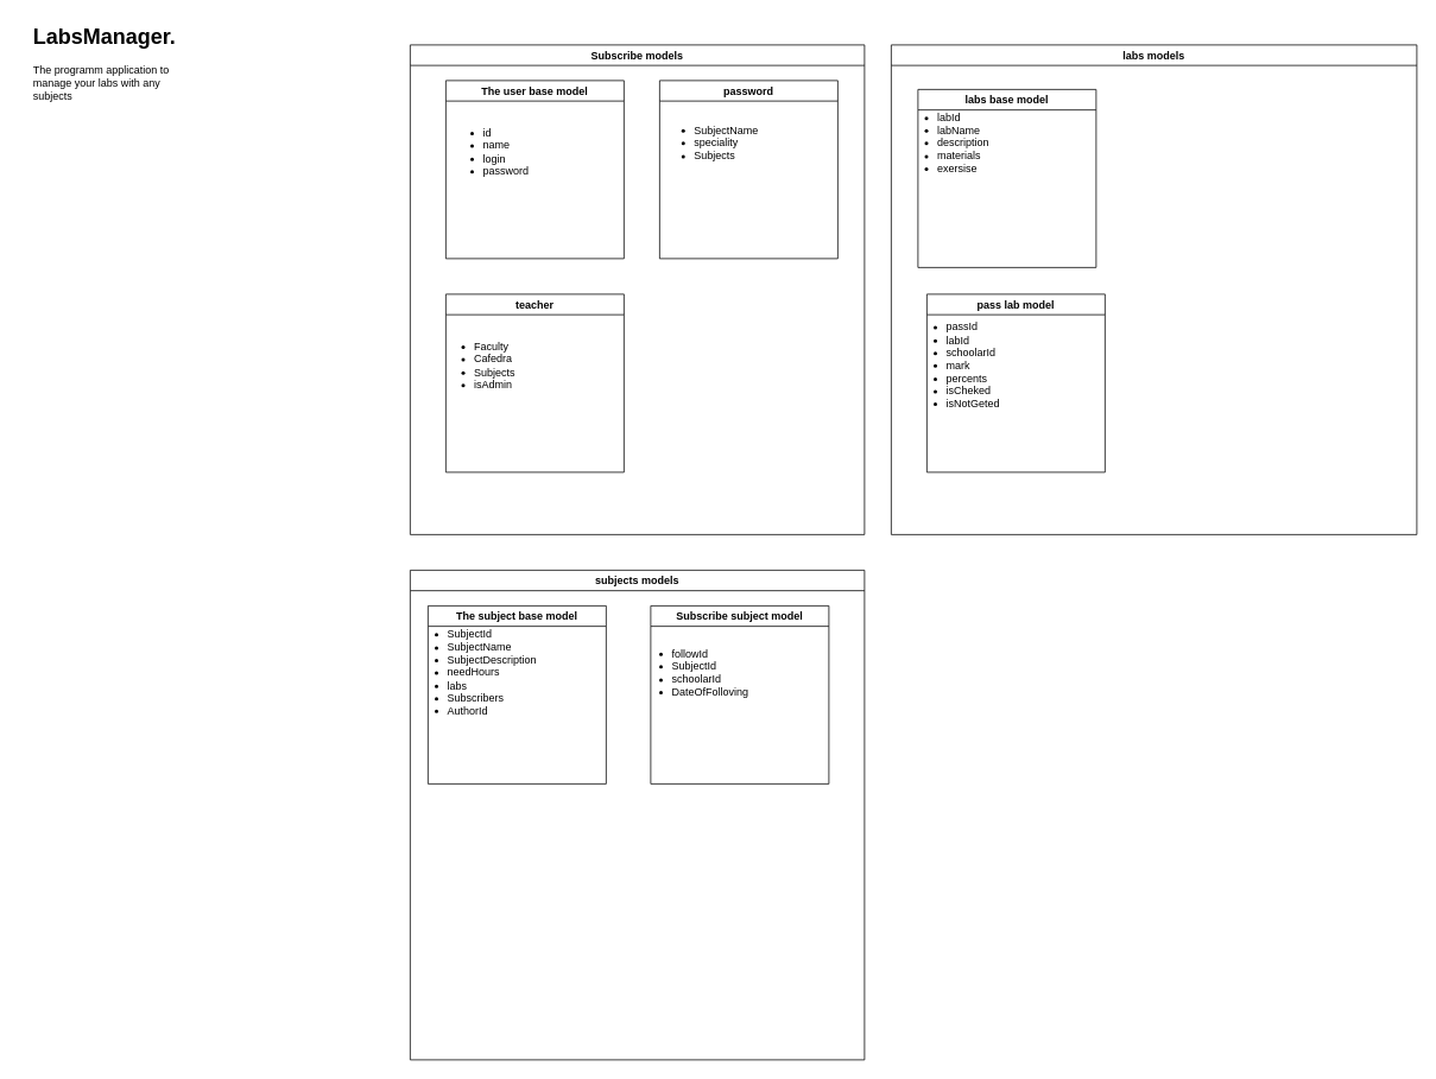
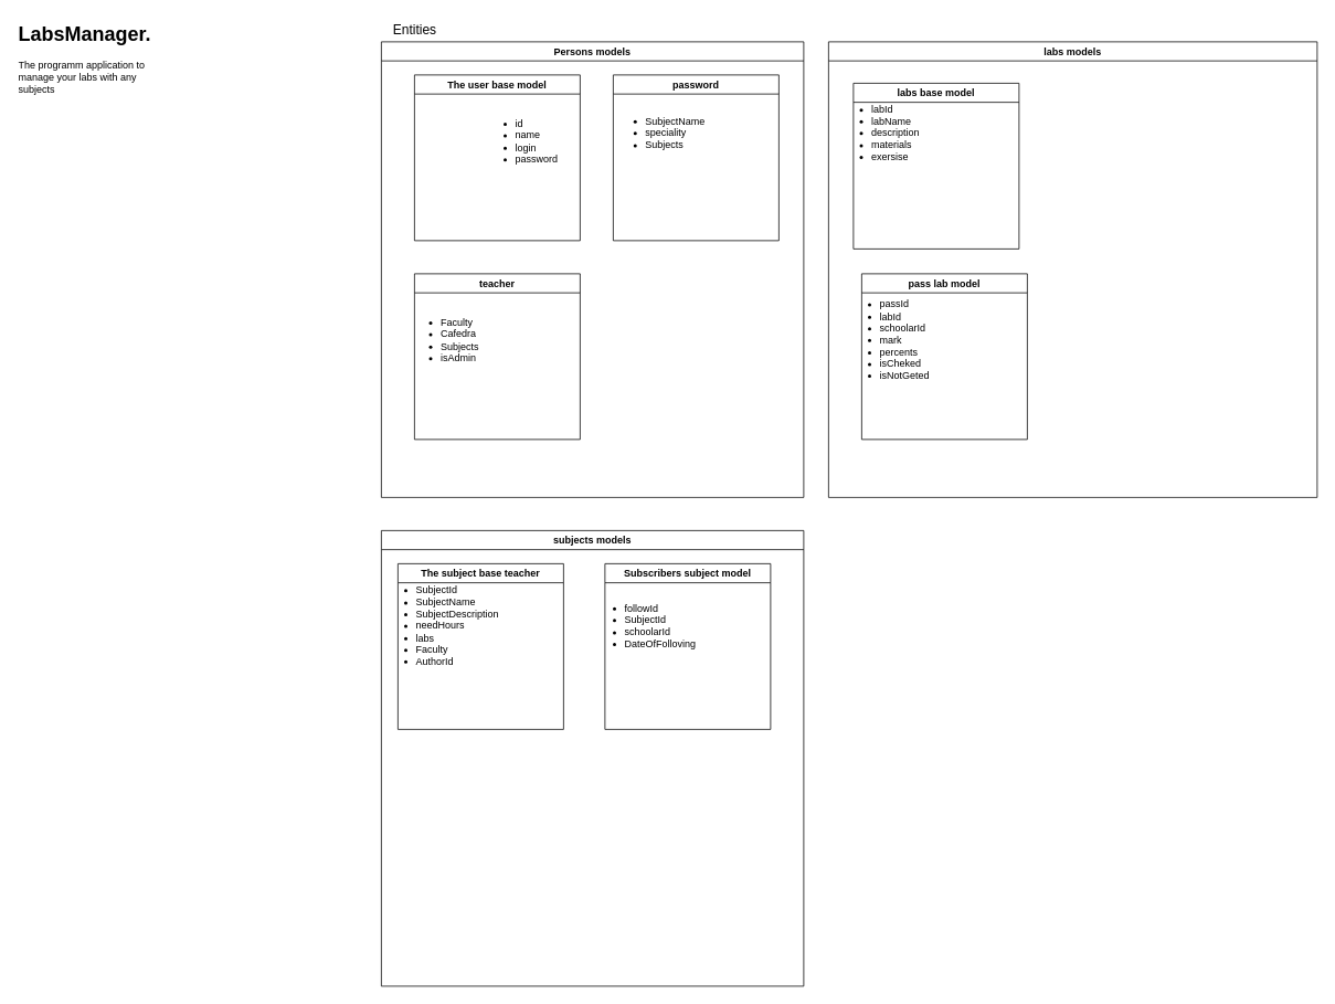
  <mxCell id="0" />
  <mxCell id="1" parent="0" />
- <mxCell id="2" value="&lt;h1 style=&quot;margin-top: 0px;&quot;&gt;LabsManager.&lt;/h1&gt;&lt;div&gt;The programm application to manage your labs with any subjects&lt;/div&gt;" style="text;html=1;whiteSpace=wrap;overflow=hidden;rounded=0;" vertex="1" parent="1"><mxGeometry x="35" y="20" width="180" height="120" as="geometry" /></mxCell>
- <mxCell id="4" value="Subscribe models" style="swimlane;whiteSpace=wrap;html=1;" vertex="1" parent="1"><mxGeometry x="460" y="50" width="510" height="550" as="geometry"><mxRectangle x="440" y="40" width="140" height="30" as="alternateBounds" /></mxGeometry></mxCell>
+ <mxCell id="2" value="&lt;h1 style=&quot;margin-top: 0px;&quot;&gt;LabsManager.&lt;/h1&gt;&lt;div&gt;The programm application to manage your labs with any subjects&lt;/div&gt;" style="text;html=1;whiteSpace=wrap;overflow=hidden;rounded=0;" vertex="1" parent="1"><mxGeometry y="20" width="180" height="120" as="geometry" x="20" /></mxCell>
+ <mxCell id="3" value="&lt;font style=&quot;font-size: 16px;&quot;&gt;Entities&lt;/font&gt;" style="text;html=1;align=center;verticalAlign=middle;resizable=0;points=[];autosize=1;strokeColor=none;fillColor=none;" vertex="1" parent="1"><mxGeometry x="460" y="20" width="80" height="30" as="geometry" /></mxCell>
+ <mxCell id="4" value="Persons models" style="swimlane;whiteSpace=wrap;html=1;" vertex="1" parent="1"><mxGeometry x="460" y="50" width="510" height="550" as="geometry"><mxRectangle x="440" y="40" width="140" height="30" as="alternateBounds" /></mxGeometry></mxCell>
  <mxCell id="5" value="password" style="swimlane;whiteSpace=wrap;html=1;" vertex="1" parent="4"><mxGeometry x="280" y="40" width="200" height="200" as="geometry"><mxRectangle x="440" y="50" width="150" height="30" as="alternateBounds" /></mxGeometry></mxCell>
  <mxCell id="6" value="&lt;ul&gt;&lt;li&gt;SubjectName&lt;/li&gt;&lt;li&gt;speciality&lt;/li&gt;&lt;li&gt;Subjects&lt;/li&gt;&lt;/ul&gt;" style="text;html=1;align=left;verticalAlign=middle;resizable=0;points=[];autosize=1;strokeColor=none;fillColor=none;" vertex="1" parent="5"><mxGeometry x="-3" y="30" width="110" height="80" as="geometry" /></mxCell>
  <mxCell id="7" value="teacher" style="swimlane;whiteSpace=wrap;html=1;" vertex="1" parent="4"><mxGeometry x="40" y="280" width="200" height="200" as="geometry"><mxRectangle x="440" y="50" width="150" height="30" as="alternateBounds" /></mxGeometry></mxCell>
  <mxCell id="8" value="&lt;ul&gt;&lt;li&gt;Faculty&lt;/li&gt;&lt;li&gt;Cafedra&lt;/li&gt;&lt;li&gt;Subjects&lt;/li&gt;&lt;li&gt;isAdmin&lt;/li&gt;&lt;/ul&gt;" style="text;html=1;align=left;verticalAlign=middle;resizable=0;points=[];autosize=1;strokeColor=none;fillColor=none;" vertex="1" parent="7"><mxGeometry x="-10" y="30" width="110" height="100" as="geometry" /></mxCell>
  <mxCell id="9" value="The user base model" style="swimlane;whiteSpace=wrap;html=1;" vertex="1" parent="4"><mxGeometry x="40" y="40" width="200" height="200" as="geometry"><mxRectangle x="440" y="50" width="150" height="30" as="alternateBounds" /></mxGeometry></mxCell>
- <mxCell id="10" value="&lt;ul&gt;&lt;li&gt;id&lt;/li&gt;&lt;li&gt;name&lt;/li&gt;&lt;li&gt;login&lt;/li&gt;&lt;li&gt;password&lt;/li&gt;&lt;/ul&gt;" style="text;html=1;align=left;verticalAlign=middle;resizable=0;points=[];autosize=1;strokeColor=none;fillColor=none;" vertex="1" parent="9"><mxGeometry y="30" width="110" height="100" as="geometry" /></mxCell>
+ <mxCell id="10" value="&lt;ul&gt;&lt;li&gt;id&lt;/li&gt;&lt;li&gt;name&lt;/li&gt;&lt;li&gt;login&lt;/li&gt;&lt;li&gt;password&lt;/li&gt;&lt;/ul&gt;" style="text;html=1;align=left;verticalAlign=middle;resizable=0;points=[];autosize=1;strokeColor=none;fillColor=none;" vertex="1" parent="9"><mxGeometry x="80" y="30" width="110" height="100" as="geometry" /></mxCell>
  <mxCell id="11" value="labs models" style="swimlane;whiteSpace=wrap;html=1;" vertex="1" parent="1"><mxGeometry x="1000" y="50" width="590" height="550" as="geometry" /></mxCell>
  <mxCell id="12" value="labs base model" style="swimlane;whiteSpace=wrap;html=1;" vertex="1" parent="11"><mxGeometry x="30" y="50" width="200" height="200" as="geometry" /></mxCell>
  <mxCell id="13" value="&lt;ul&gt;&lt;li&gt;labId&lt;/li&gt;&lt;li&gt;labName&lt;/li&gt;&lt;li&gt;description&lt;/li&gt;&lt;li&gt;materials&lt;/li&gt;&lt;li&gt;exersise&lt;/li&gt;&lt;/ul&gt;" style="text;html=1;align=left;verticalAlign=middle;resizable=0;points=[];autosize=1;strokeColor=none;fillColor=none;" vertex="1" parent="12"><mxGeometry x="-20" y="5" width="120" height="110" as="geometry" /></mxCell>
  <mxCell id="14" value="pass lab model" style="swimlane;whiteSpace=wrap;html=1;" vertex="1" parent="11"><mxGeometry x="40" y="280" width="200" height="200" as="geometry" /></mxCell>
  <mxCell id="15" value="&lt;ul&gt;&lt;li&gt;passId&lt;/li&gt;&lt;li&gt;labId&lt;/li&gt;&lt;li&gt;schoolarId&lt;/li&gt;&lt;li&gt;mark&lt;/li&gt;&lt;li&gt;percents&lt;/li&gt;&lt;li&gt;isCheked&lt;/li&gt;&lt;li&gt;isNotGeted&lt;/li&gt;&lt;/ul&gt;" style="text;html=1;align=left;verticalAlign=middle;resizable=0;points=[];autosize=1;strokeColor=none;fillColor=none;" vertex="1" parent="14"><mxGeometry x="-20" y="10" width="120" height="140" as="geometry" /></mxCell>
  <mxCell id="16" value="subjects models" style="swimlane;whiteSpace=wrap;html=1;" vertex="1" parent="1"><mxGeometry x="460" y="640" width="510" height="550" as="geometry"><mxRectangle x="440" y="40" width="140" height="30" as="alternateBounds" /></mxGeometry></mxCell>
- <mxCell id="17" value="The subject base model" style="swimlane;whiteSpace=wrap;html=1;" vertex="1" parent="16"><mxGeometry x="20" y="40" width="200" height="200" as="geometry" /></mxCell>
- <mxCell id="18" value="&lt;ul&gt;&lt;li&gt;SubjectId&lt;/li&gt;&lt;li&gt;SubjectName&lt;/li&gt;&lt;li&gt;SubjectDescription&lt;/li&gt;&lt;li&gt;needHours&lt;/li&gt;&lt;li&gt;labs&lt;/li&gt;&lt;li&gt;Subscribers&lt;/li&gt;&lt;li&gt;AuthorId&lt;/li&gt;&lt;/ul&gt;" style="text;html=1;align=left;verticalAlign=middle;resizable=0;points=[];autosize=1;strokeColor=none;fillColor=none;" vertex="1" parent="17"><mxGeometry x="-20" y="5" width="160" height="140" as="geometry" /></mxCell>
- <mxCell id="19" value="Subscribe subject model" style="swimlane;whiteSpace=wrap;html=1;" vertex="1" parent="16"><mxGeometry x="270" y="40" width="200" height="200" as="geometry" /></mxCell>
+ <mxCell id="17" value="The subject base teacher" style="swimlane;whiteSpace=wrap;html=1;" vertex="1" parent="16"><mxGeometry x="20" y="40" width="200" height="200" as="geometry" /></mxCell>
+ <mxCell id="18" value="&lt;ul&gt;&lt;li&gt;SubjectId&lt;/li&gt;&lt;li&gt;SubjectName&lt;/li&gt;&lt;li&gt;SubjectDescription&lt;/li&gt;&lt;li&gt;needHours&lt;/li&gt;&lt;li&gt;labs&lt;/li&gt;&lt;li&gt;Faculty&lt;/li&gt;&lt;li&gt;AuthorId&lt;/li&gt;&lt;/ul&gt;" style="text;html=1;align=left;verticalAlign=middle;resizable=0;points=[];autosize=1;strokeColor=none;fillColor=none;" vertex="1" parent="17"><mxGeometry x="-20" y="5" width="160" height="140" as="geometry" /></mxCell>
+ <mxCell id="19" value="Subscribers subject model" style="swimlane;whiteSpace=wrap;html=1;" vertex="1" parent="16"><mxGeometry x="270" y="40" width="200" height="200" as="geometry" /></mxCell>
  <mxCell id="20" value="&lt;ul&gt;&lt;li&gt;followId&lt;/li&gt;&lt;li&gt;SubjectId&lt;/li&gt;&lt;li&gt;schoolarId&lt;/li&gt;&lt;li&gt;DateOfFolloving&lt;/li&gt;&lt;/ul&gt;" style="text;html=1;align=left;verticalAlign=middle;resizable=0;points=[];autosize=1;strokeColor=none;fillColor=none;" vertex="1" parent="19"><mxGeometry x="-18" y="25" width="150" height="100" as="geometry" /></mxCell>
